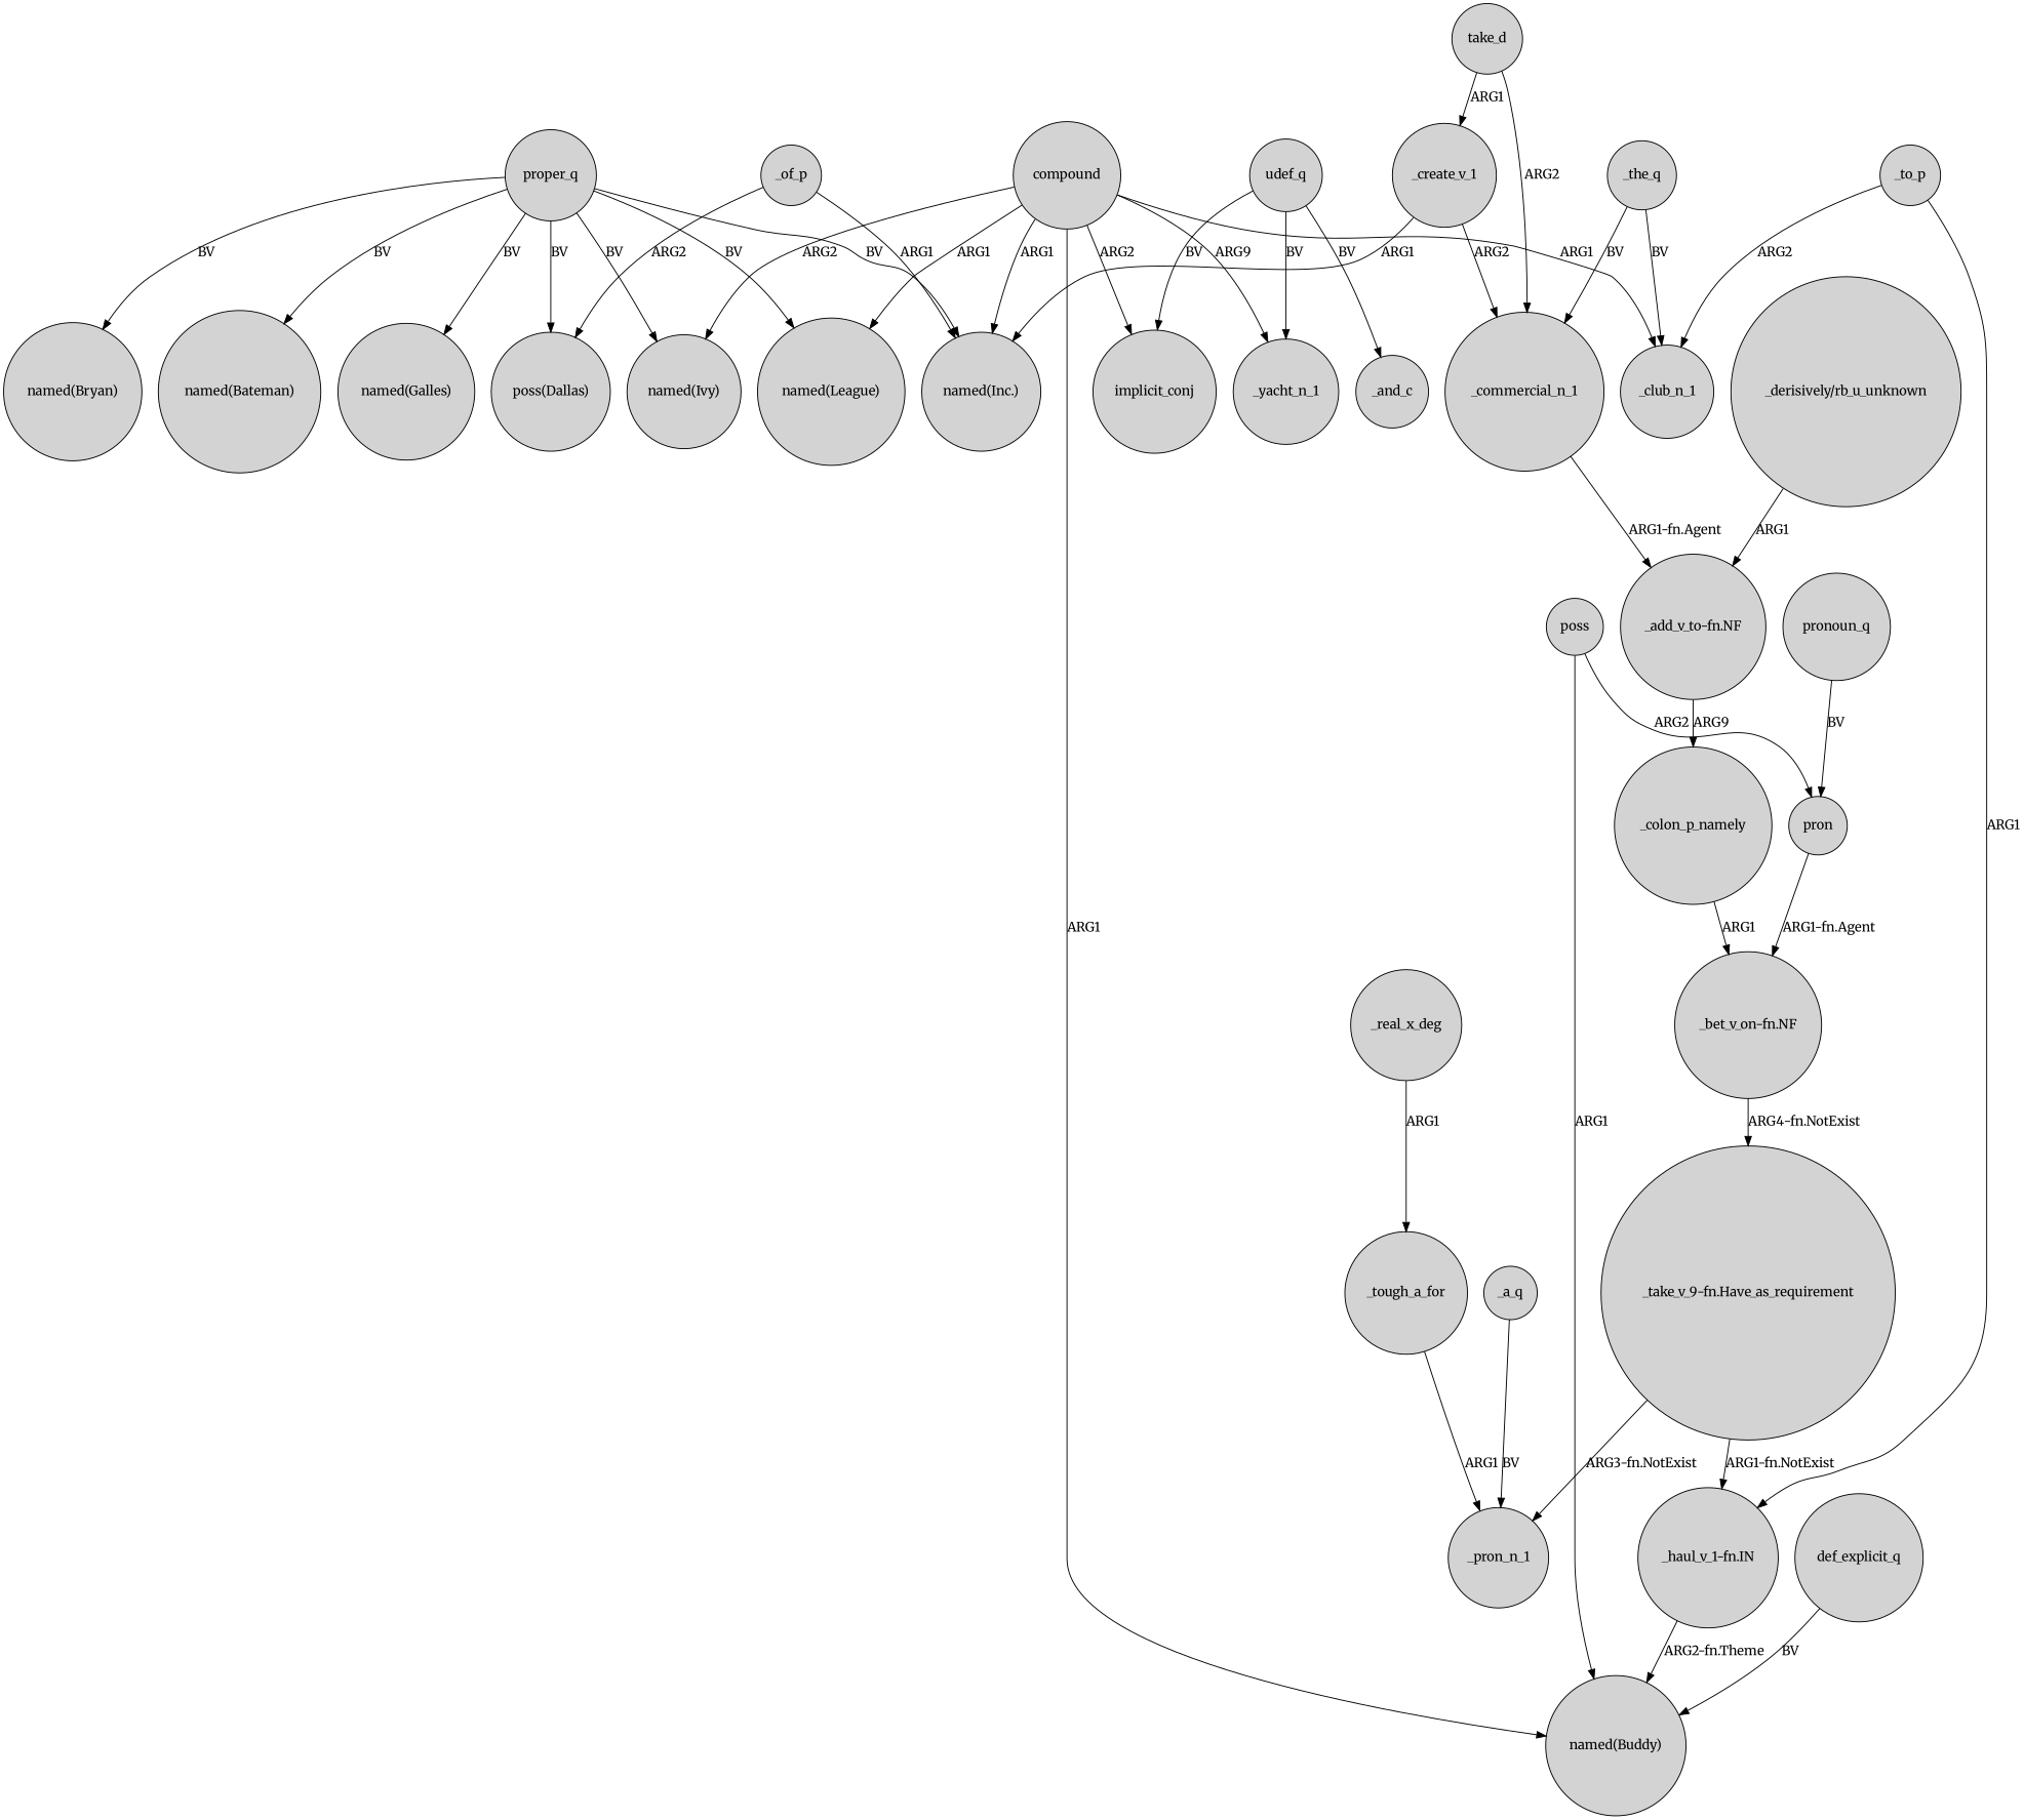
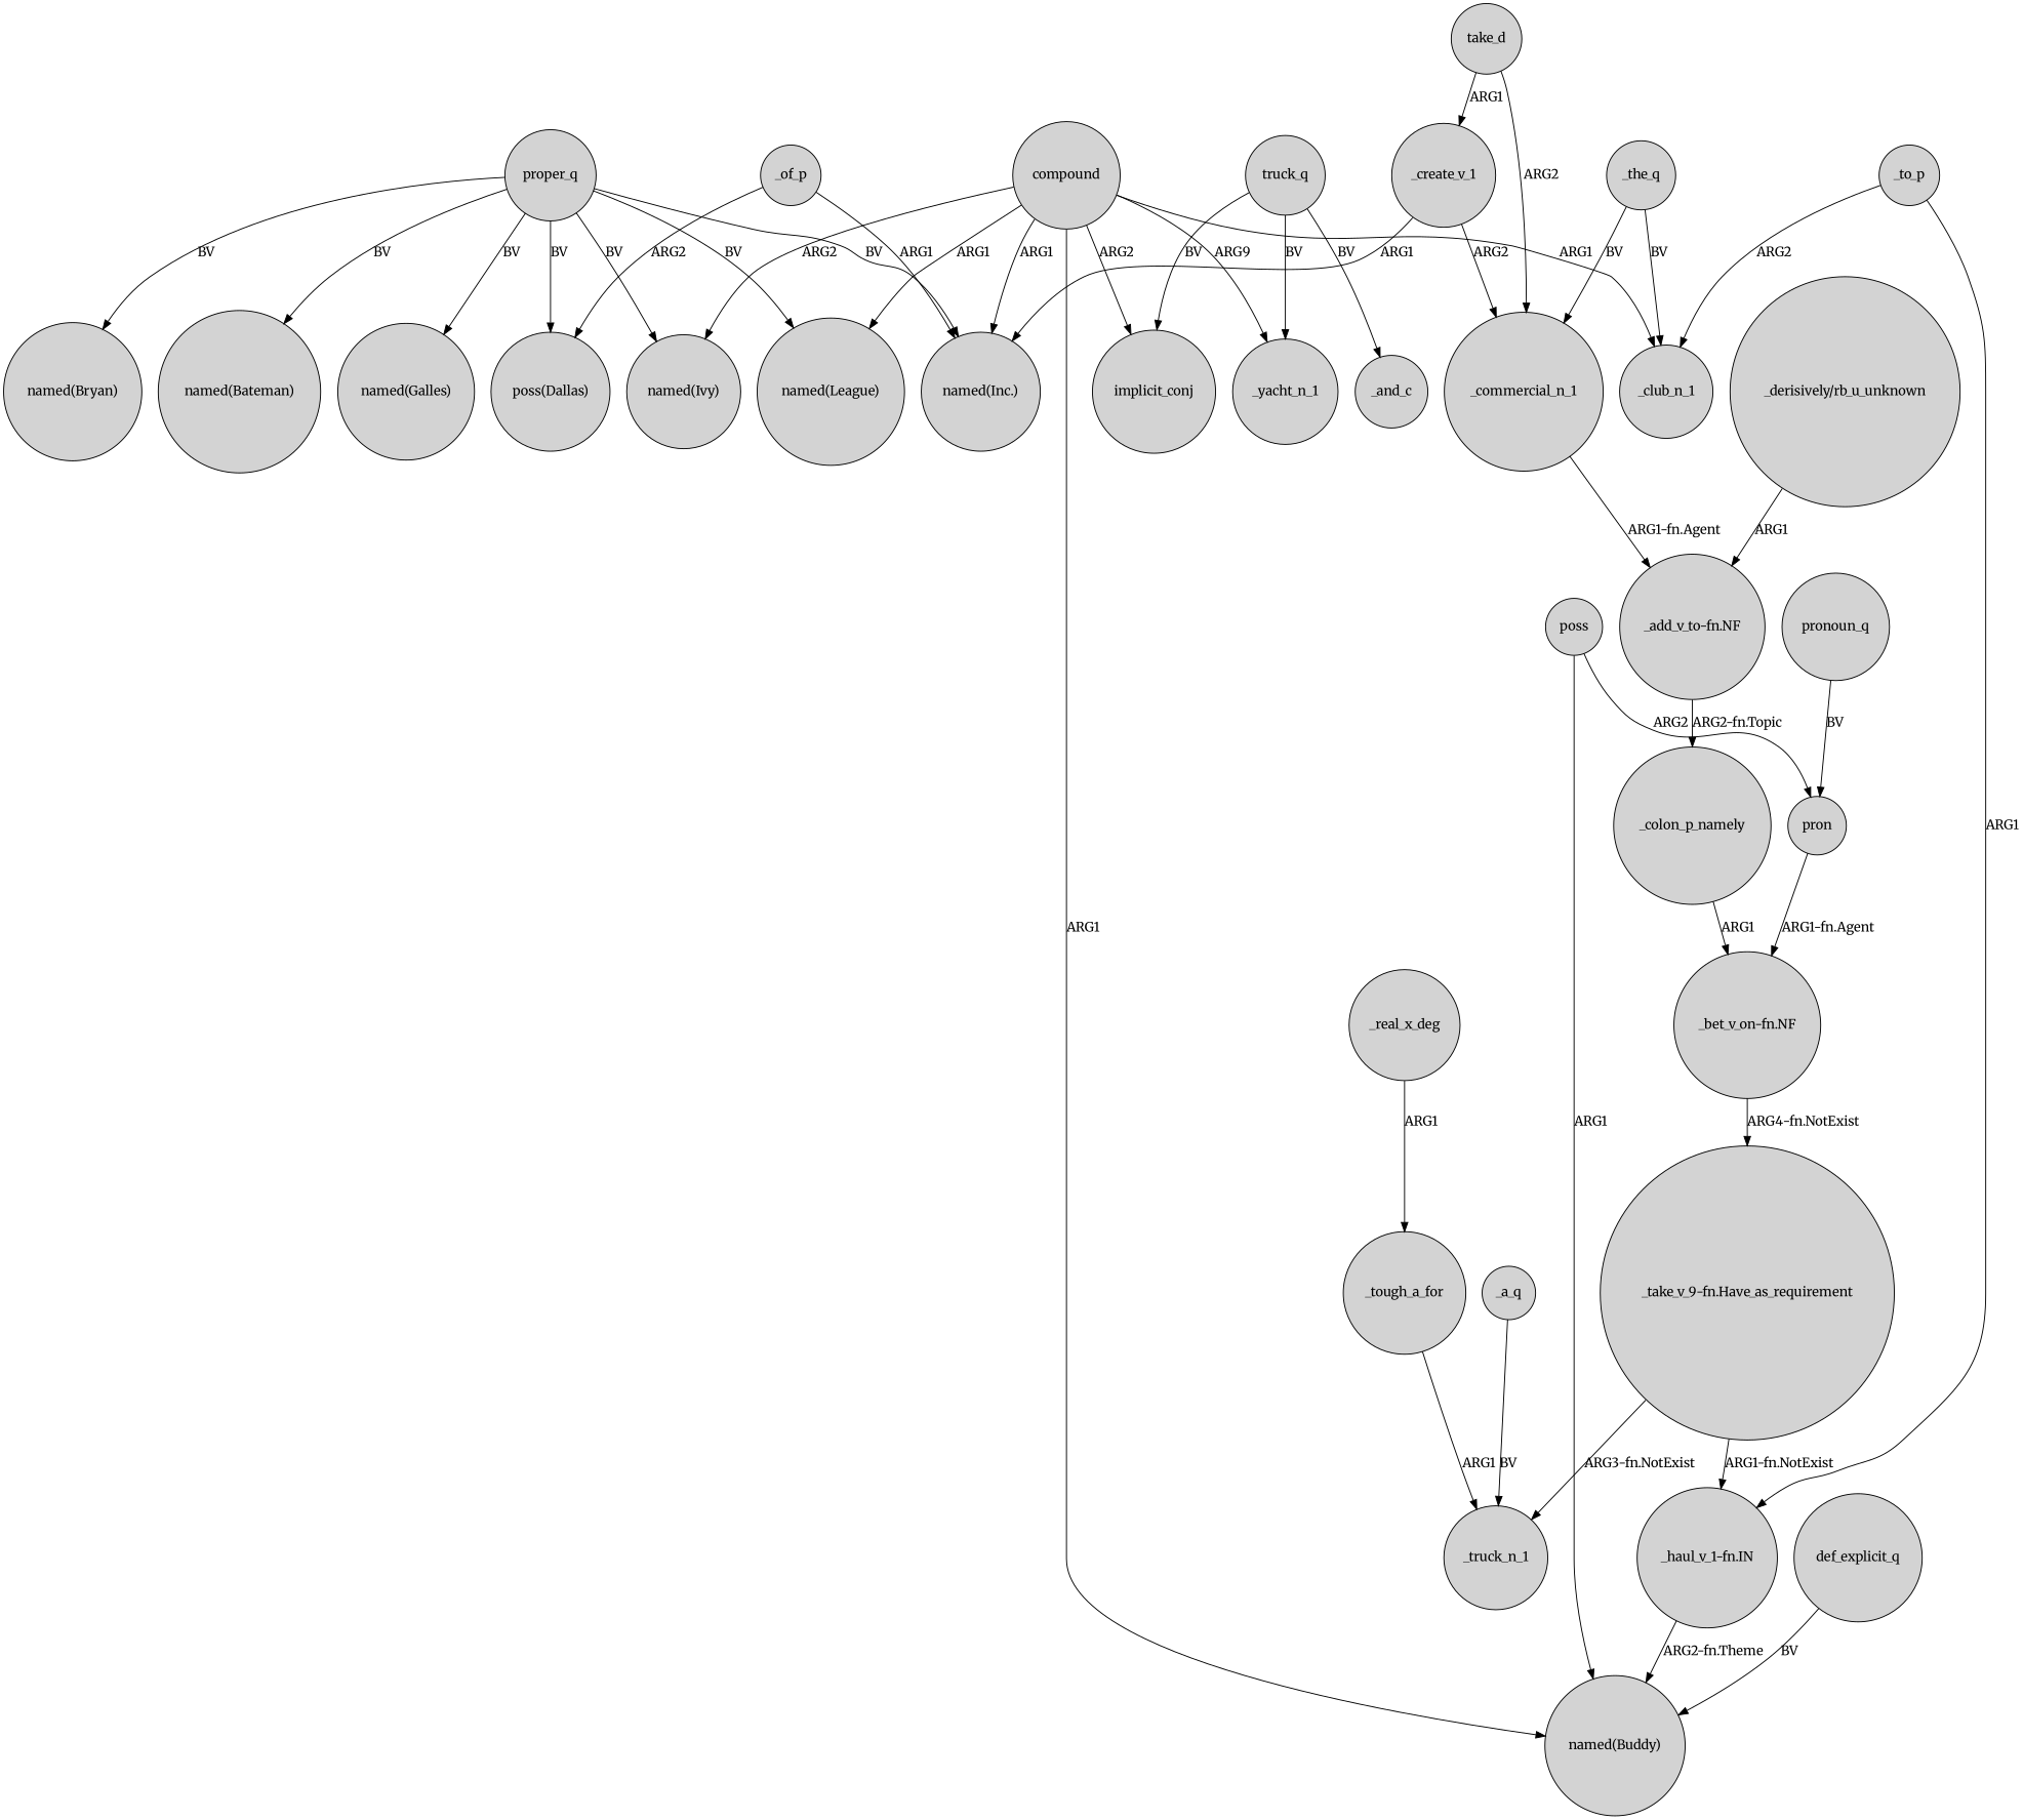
  digraph {
    fontname=Merriweather
    node [fontname=Merriweather shape=circle style=filled]
    edge [fontname=Merriweather]
    proper_q
    "named(Inc.)"
    "named(Ivy)"
    "named(Bateman)"
    "named(Galles)"
    "named(League)"
    n7 [label="poss(Dallas)"]
    "named(Bryan)"
    n9 [label="_take_v_9-fn.Have_as_requirement"]
    "_haul_v_1-fn.IN"
-   _truck_n_1 [label=_pron_n_1]
+   _truck_n_1
    "named(Buddy)"
    compound
    implicit_conj
    _yacht_n_1
    _club_n_1
    poss
    pron
    "_bet_v_on-fn.NF"
    _create_v_1
    _commercial_n_1
    "_add_v_to-fn.NF"
    _to_p
    n24 [label=take_d]
-   udef_q
+   udef_q [label=truck_q]
    _and_c
    "_derisively/rb_u_unknown"
    _colon_p_namely
    _real_x_deg
    _tough_a_for
    _of_p
    pronoun_q
    _the_q
    _a_q
    def_explicit_q
    proper_q -> "named(Inc.)" [label=BV]
    proper_q -> "named(Ivy)" [label=BV]
    proper_q -> "named(Bateman)" [label=BV]
    proper_q -> "named(Galles)" [label=BV]
    proper_q -> "named(League)" [label=BV]
    proper_q -> n7 [label=BV]
    proper_q -> "named(Bryan)" [label=BV]
    n9 -> "_haul_v_1-fn.IN" [label="ARG1-fn.NotExist"]
    n9 -> _truck_n_1 [label="ARG3-fn.NotExist"]
    "_haul_v_1-fn.IN" -> "named(Buddy)" [label="ARG2-fn.Theme"]
    compound -> "named(Inc.)" [label=ARG1]
    compound -> "named(Ivy)" [label=ARG2]
    compound -> "named(League)" [label=ARG1]
    compound -> "named(Buddy)" [label=ARG1]
    compound -> implicit_conj [label=ARG2]
    compound -> _yacht_n_1 [label=ARG9]
    compound -> _club_n_1 [label=ARG1]
    poss -> "named(Buddy)" [label=ARG1]
    poss -> pron [label=ARG2]
    pron -> "_bet_v_on-fn.NF" [label="ARG1-fn.Agent"]
    "_bet_v_on-fn.NF" -> n9 [label="ARG4-fn.NotExist"]
    _create_v_1 -> "named(Inc.)" [label=ARG1]
    _create_v_1 -> _commercial_n_1 [label=ARG2]
    _commercial_n_1 -> "_add_v_to-fn.NF" [label="ARG1-fn.Agent"]
-   "_add_v_to-fn.NF" -> _colon_p_namely [label=ARG9]
+   "_add_v_to-fn.NF" -> _colon_p_namely [label="ARG2-fn.Topic"]
    _to_p -> "_haul_v_1-fn.IN" [label=ARG1]
    _to_p -> _club_n_1 [label=ARG2]
    n24 -> _create_v_1 [label=ARG1]
    n24 -> _commercial_n_1 [label=ARG2]
    udef_q -> implicit_conj [label=BV]
    udef_q -> _yacht_n_1 [label=BV]
    udef_q -> _and_c [label=BV]
    "_derisively/rb_u_unknown" -> "_add_v_to-fn.NF" [label=ARG1]
    _colon_p_namely -> "_bet_v_on-fn.NF" [label=ARG1]
    _real_x_deg -> _tough_a_for [label=ARG1]
    _tough_a_for -> _truck_n_1 [label=ARG1]
    _of_p -> "named(Inc.)" [label=ARG1]
    _of_p -> n7 [label=ARG2]
    pronoun_q -> pron [label=BV]
    _the_q -> _club_n_1 [label=BV]
    _the_q -> _commercial_n_1 [label=BV]
    _a_q -> _truck_n_1 [label=BV]
    def_explicit_q -> "named(Buddy)" [label=BV]
  }
